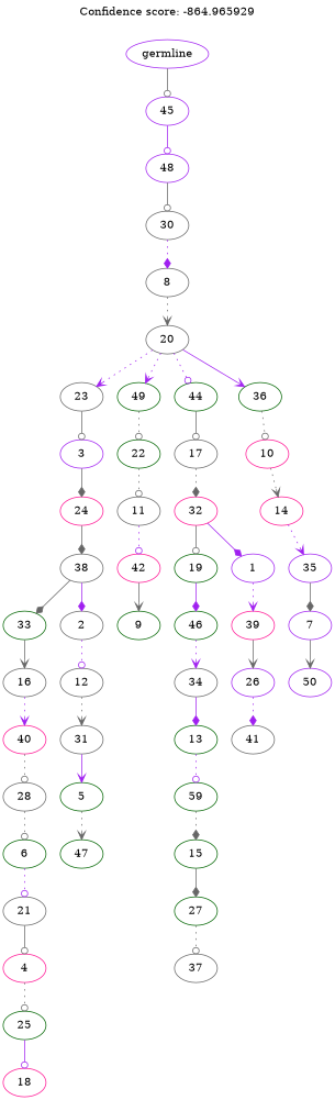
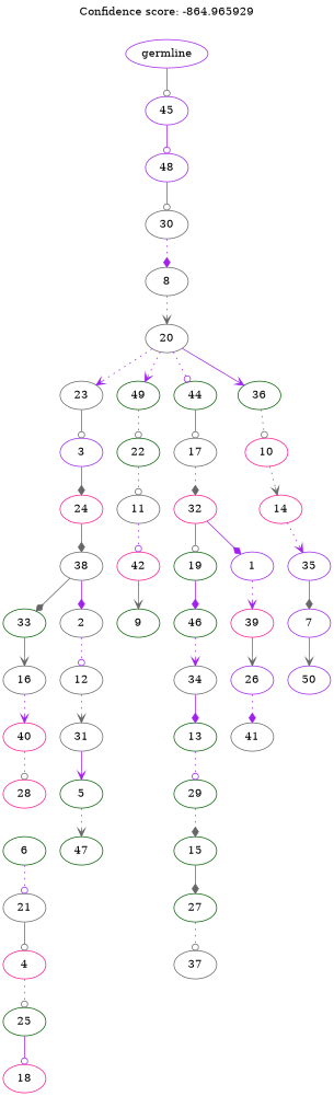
  digraph {
    label="Confidence score: -864.965929"
    labelloc=t
    node [color=darkgreen]
    edge [arrowhead=odot color=gray40 style=dotted]
    n1 [label=25]
    n2 [color=deeppink label=18]
    n3 [color=deeppink label=4]
    n4 [color=gray40 label=21]
    n5 [label=6]
-   n6 [color=gray40 label=28]
+   n6 [color=deeppink label=28]
    n7 [color=deeppink label=40]
    n8 [color=gray40 label=16]
    n9 [label=33]
    n10 [label=5]
    n11 [label=47]
    n12 [color=gray40 label=31]
    n13 [color=gray40 label=12]
    n14 [color=gray40 label=2]
    n15 [color=gray40 label=38]
    n16 [color=deeppink label=24]
    n17 [color=purple label=3]
    n18 [color=gray40 label=23]
    n19 [color=deeppink label=42]
    n20 [label=9]
    n21 [color=gray40 label=11]
    n22 [label=22]
    n23 [label=49]
    n24 [label=27]
    n25 [color=gray40 label=37]
    n26 [label=15]
-   n27 [label=59]
+   n27 [label=29]
    n28 [label=13]
    n29 [color=gray40 label=34]
    n30 [label=46]
    n31 [label=19]
    n32 [color=gray40 label=41]
    n33 [color=purple label=26]
    n34 [color=deeppink label=39]
    n35 [color=purple label=1]
    n36 [color=deeppink label=32]
    n37 [color=gray40 label=17]
    n38 [label=44]
    n39 [color=purple label=7]
    n40 [color=purple label=50]
    n41 [color=purple label=35]
    n42 [color=deeppink label=14]
    n43 [color=deeppink label=10]
    n44 [label=36]
    n45 [color=gray40 label=20]
    n46 [color=gray40 label=8]
    n47 [color=gray40 label=30]
    n48 [color=purple label=48]
    n49 [color=purple label=45]
    n50 [color=purple label=germline]
    n1 -> n2 [color=purple style=solid]
    n3 -> n1
    n4 -> n3 [style=solid]
    n5 -> n4 [color=purple]
-   n6 -> n5
    n7 -> n6
    n8 -> n7 [arrowhead=vee color=purple]
    n9 -> n8 [arrowhead=vee style=solid]
    n10 -> n11 [arrowhead=vee]
    n12 -> n10 [arrowhead=vee color=purple style=solid]
    n13 -> n12 [arrowhead=vee]
    n14 -> n13 [color=purple]
    n15 -> n9 [arrowhead=diamond style=solid]
    n15 -> n14 [arrowhead=diamond color=purple style=solid]
    n16 -> n15 [arrowhead=diamond style=solid]
    n17 -> n16 [arrowhead=diamond style=solid]
    n18 -> n17 [style=solid]
    n19 -> n20 [arrowhead=vee style=solid]
    n21 -> n19 [color=purple]
    n22 -> n21
    n23 -> n22
    n24 -> n25
    n26 -> n24 [arrowhead=diamond style=solid]
    n27 -> n26 [arrowhead=diamond]
    n28 -> n27 [color=purple]
    n29 -> n28 [arrowhead=diamond color=purple style=solid]
    n30 -> n29 [arrowhead=vee color=purple]
    n31 -> n30 [arrowhead=diamond color=purple style=solid]
    n33 -> n32 [arrowhead=diamond color=purple]
    n34 -> n33 [arrowhead=vee style=solid]
    n35 -> n34 [arrowhead=vee color=purple]
    n36 -> n31 [style=solid]
    n36 -> n35 [arrowhead=diamond color=purple style=solid]
    n37 -> n36 [arrowhead=diamond]
    n38 -> n37 [style=solid]
    n39 -> n40 [arrowhead=vee style=solid]
    n41 -> n39 [arrowhead=diamond style=solid]
    n42 -> n41 [arrowhead=vee color=purple]
    n43 -> n42 [arrowhead=vee]
    n44 -> n43
    n45 -> n18 [arrowhead=vee color=purple]
    n45 -> n23 [arrowhead=vee color=purple]
    n45 -> n38 [color=purple]
    n45 -> n44 [arrowhead=vee color=purple style=solid]
    n46 -> n45 [arrowhead=vee]
    n47 -> n46 [arrowhead=diamond color=purple]
    n48 -> n47 [style=solid]
    n49 -> n48 [color=purple style=solid]
    n50 -> n49 [style=solid]
  }
